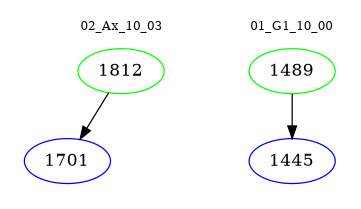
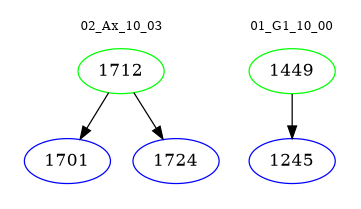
  digraph {
    node [color=blue]
    edge [color=black]
-   n1 [color=green label=1812]
+   n1 [color=green label=1712]
    n2 [label=1701]
-   n4 [color=green label=1489]
-   n5 [label=1445]
+   n3 [label=1724]
+   n4 [color=green label=1449]
+   n5 [label=1245]
    subgraph cluster_1 {
      color=white
      fontsize=10
      label="02_Ax_10_03"
      n1
      n2
+     n3
    }
    subgraph cluster_2 {
      color=white
      fontsize=10
      label="01_G1_10_00"
      n4
      n5
    }
    n1 -> n2
+   n1 -> n3
    n4 -> n5
  }
